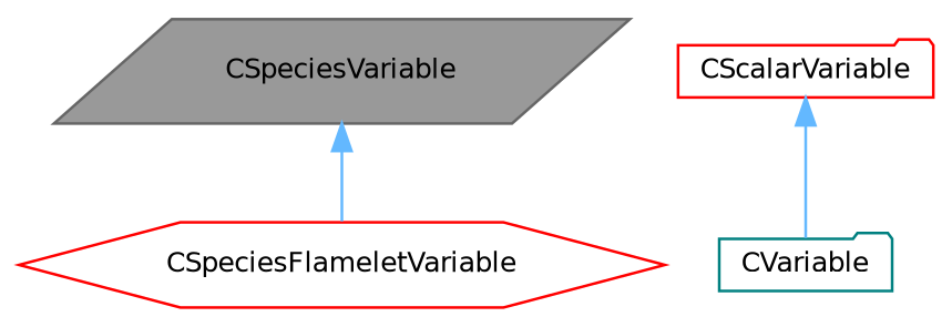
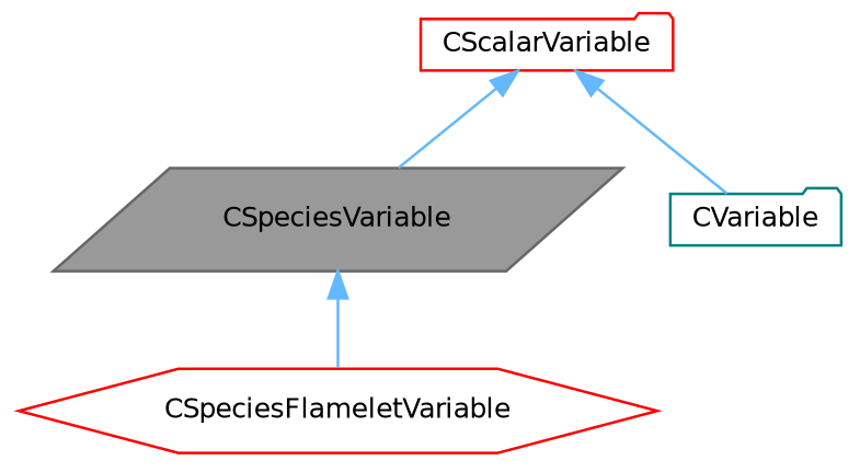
  digraph {
    node [color=red fillcolor=white fontname=Helvetica fontsize=10 shape=folder style=filled]
    edge [color=steelblue1 dir=back fontname=Helvetica fontsize=10 labelfontname=Helvetica labelfontsize=10 style=solid]
    n1 [color=gray40 fillcolor=grey60 fontcolor=black height=0.2 label=CSpeciesVariable shape=parallelogram width=0.4]
    n2 [height=0.2 label=CSpeciesFlameletVariable shape=hexagon width=0.4]
    n3 [height=0.2 label=CScalarVariable width=0.4]
    n4 [color=teal height=0.2 label=CVariable width=0.4]
    n1 -> n2
+   n3 -> n1
    n3 -> n4
  }
